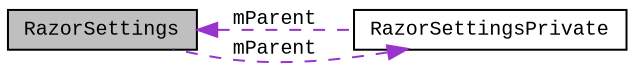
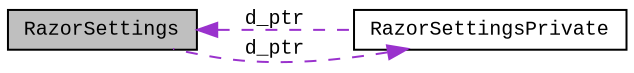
  digraph {
    rankdir=LR
    fontname="Liberation Mono"
    node [color=black fontname="Liberation Mono" fontsize=10 shape=record style=filled]
    edge [color=darkorchid3 dir=back fontname="Liberation Mono" fontsize=10 labelfontname=Helvetica labelfontsize=10 style=dashed]
    n1 [fillcolor=grey75 fontcolor=black height=0.2 label=RazorSettings width=0.4]
    n2 [fillcolor=white height=0.2 label=RazorSettingsPrivate width=0.4]
-   n1 -> n2 [label=mParent]
-   n2 -> n1 [label=mParent]
+   n1 -> n2 [label=d_ptr]
+   n2 -> n1 [label=d_ptr]
  }
